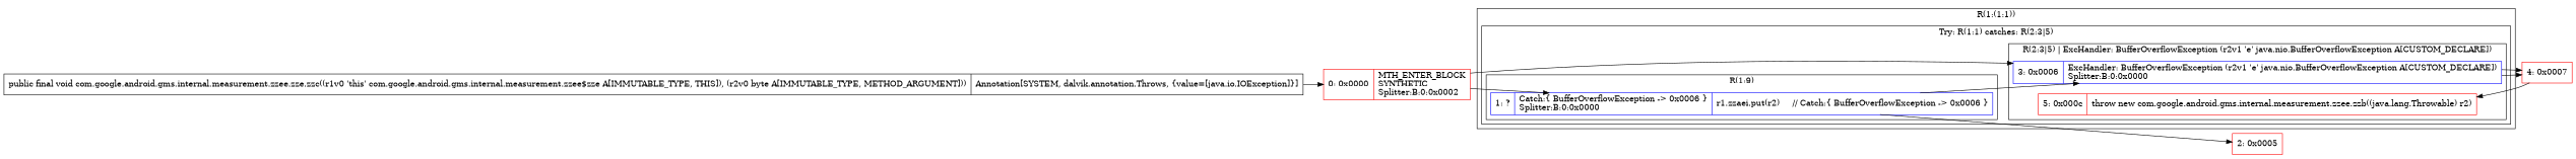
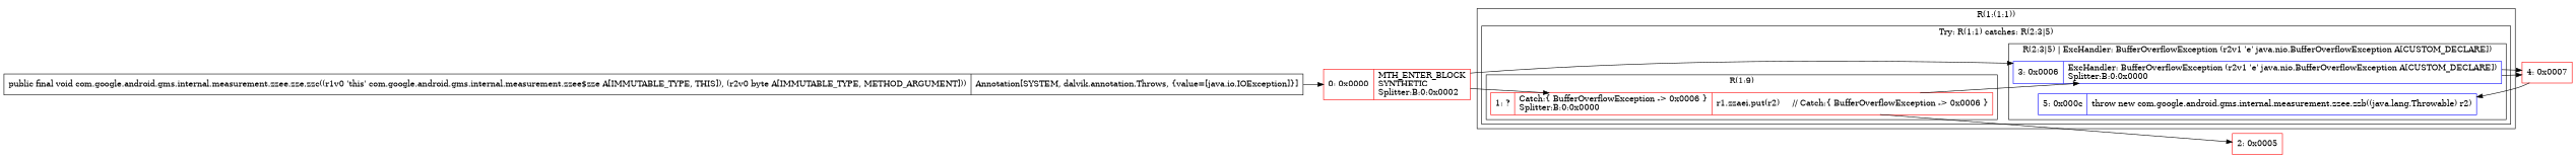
  digraph {
    rankdir=LR
    node [color=blue shape=record]
-   n1 [label="{1\:\ ?|Catch:\{ BufferOverflowException \-\> 0x0006 \}\lSplitter:B:0:0x0000\l|r1.zzaei.put(r2)     \/\/ Catch:\{ BufferOverflowException \-\> 0x0006 \}\l}"]
+   n1 [color=red label="{1\:\ ?|Catch:\{ BufferOverflowException \-\> 0x0006 \}\lSplitter:B:0:0x0000\l|r1.zzaei.put(r2)     \/\/ Catch:\{ BufferOverflowException \-\> 0x0006 \}\l}"]
    n2 [label="{3\:\ 0x0006|ExcHandler: BufferOverflowException (r2v1 'e' java.nio.BufferOverflowException A[CUSTOM_DECLARE])\lSplitter:B:0:0x0000\l}"]
-   n3 [color=red label="{5\:\ 0x000c|throw new com.google.android.gms.internal.measurement.zzee.zzb((java.lang.Throwable) r2)\l}"]
+   n3 [label="{5\:\ 0x000c|throw new com.google.android.gms.internal.measurement.zzee.zzb((java.lang.Throwable) r2)\l}"]
    n4 [color=red label="{2\:\ 0x0005}"]
    n5 [color=red label="{4\:\ 0x0007}"]
    n6 [color=red label="{0\:\ 0x0000|MTH_ENTER_BLOCK\lSYNTHETIC\lSplitter:B:0:0x0002\l}"]
    n7 [label="{public final void com.google.android.gms.internal.measurement.zzee.zze.zzc((r1v0 'this' com.google.android.gms.internal.measurement.zzee$zze A[IMMUTABLE_TYPE, THIS]), (r2v0 byte A[IMMUTABLE_TYPE, METHOD_ARGUMENT]))  | Annotation[SYSTEM, dalvik.annotation.Throws, \{value=[java.io.IOException]\}]\l}" color=""]
    subgraph cluster_1 {
      label="R(1:(1:1))"
      subgraph cluster_2 {
        label="Try: R(1:1) catches: R(2:3|5)"
        subgraph cluster_3 {
          label="R(1:9)"
          n1
        }
        subgraph cluster_4 {
          label="R(2:3|5) | ExcHandler: BufferOverflowException (r2v1 'e' java.nio.BufferOverflowException A[CUSTOM_DECLARE])\l"
          n2
          n3
        }
      }
    }
    subgraph cluster_5 {
      label="R(2:3|5) | ExcHandler: BufferOverflowException (r2v1 'e' java.nio.BufferOverflowException A[CUSTOM_DECLARE])\l"
    }
    n1 -> n2
    n1 -> n4
    n2 -> n5
    n2 -> n5
    n5 -> n3
    n6 -> n1
    n6 -> n2
    n7 -> n6
  }
